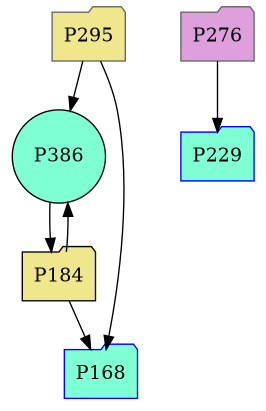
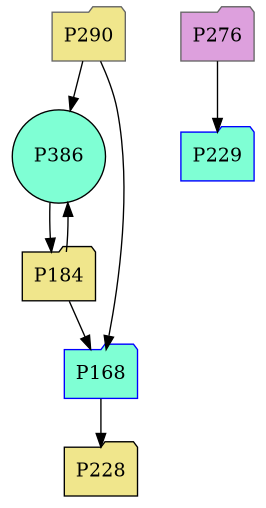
  digraph {
    node [color=black fillcolor=aquamarine shape=folder style=filled]
    P386 [shape=circle]
    P184 [fillcolor=khaki]
-   P295 [color=gray40 fillcolor=khaki]
+   P295 [color=gray40 fillcolor=khaki label=P290]
    P168 [color=blue]
+   P228 [fillcolor=khaki]
    P276 [color=gray40 fillcolor=plum]
    P229 [color=blue]
    P386 -> P184
    P184 -> P386
    P184 -> P168
    P295 -> P386
    P295 -> P168
+   P168 -> P228
    P276 -> P229
  }
